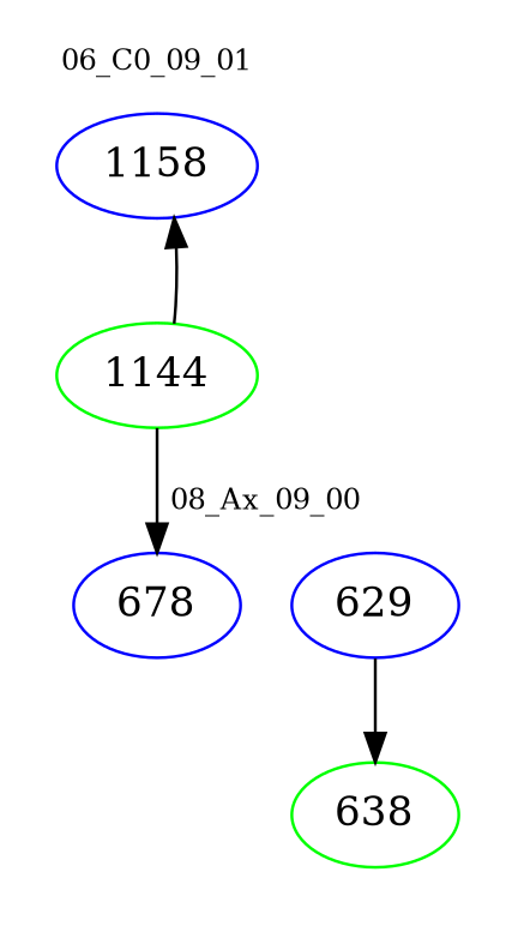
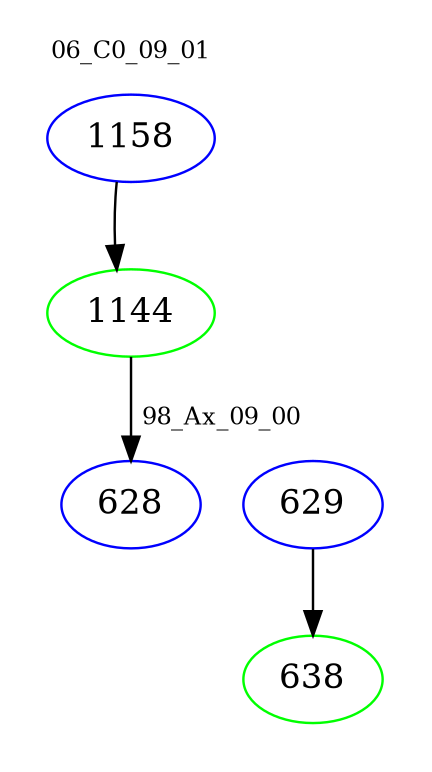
  digraph {
    node [color=blue]
    edge [color=black]
    n1 [label=629]
-   n2 [label=678]
+   n2 [label=628]
    n3 [color=green label=638]
    n4 [label=1158]
    n5 [color=green label=1144]
    subgraph cluster_1 {
      color=white
      fontsize=10
-     label="08_Ax_09_00"
+     label="98_Ax_09_00"
      n1
      n2
      n3
    }
    subgraph cluster_2 {
      color=white
      fontsize=10
      label="06_C0_09_01"
      n4
      n5
    }
    n1 -> n3
-   n5 -> n4
+   n4 -> n5
    n5 -> n2
  }
